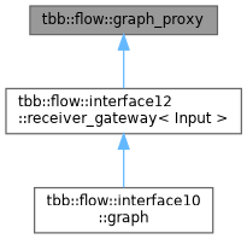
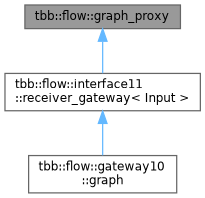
  digraph {
    node [color=gray40 fillcolor=white fontname=Helvetica fontsize=10 shape=box style=filled]
    edge [color=steelblue1 dir=back fontname=Helvetica fontsize=10 labelfontname=Helvetica labelfontsize=10 style=solid]
    n1 [fillcolor=grey60 fontcolor=black height=0.2 label="tbb::flow::graph_proxy" width=0.4]
-   n2 [height=0.2 label="tbb::flow::interface12\l::receiver_gateway\< Input \>" width=0.4]
-   n3 [height=0.2 label="tbb::flow::interface10\l::graph" width=0.4]
+   n2 [height=0.2 label="tbb::flow::interface11\l::receiver_gateway\< Input \>" width=0.4]
+   n3 [height=0.2 label="tbb::flow::gateway10\l::graph" width=0.4]
    n1 -> n2
    n2 -> n3
  }
